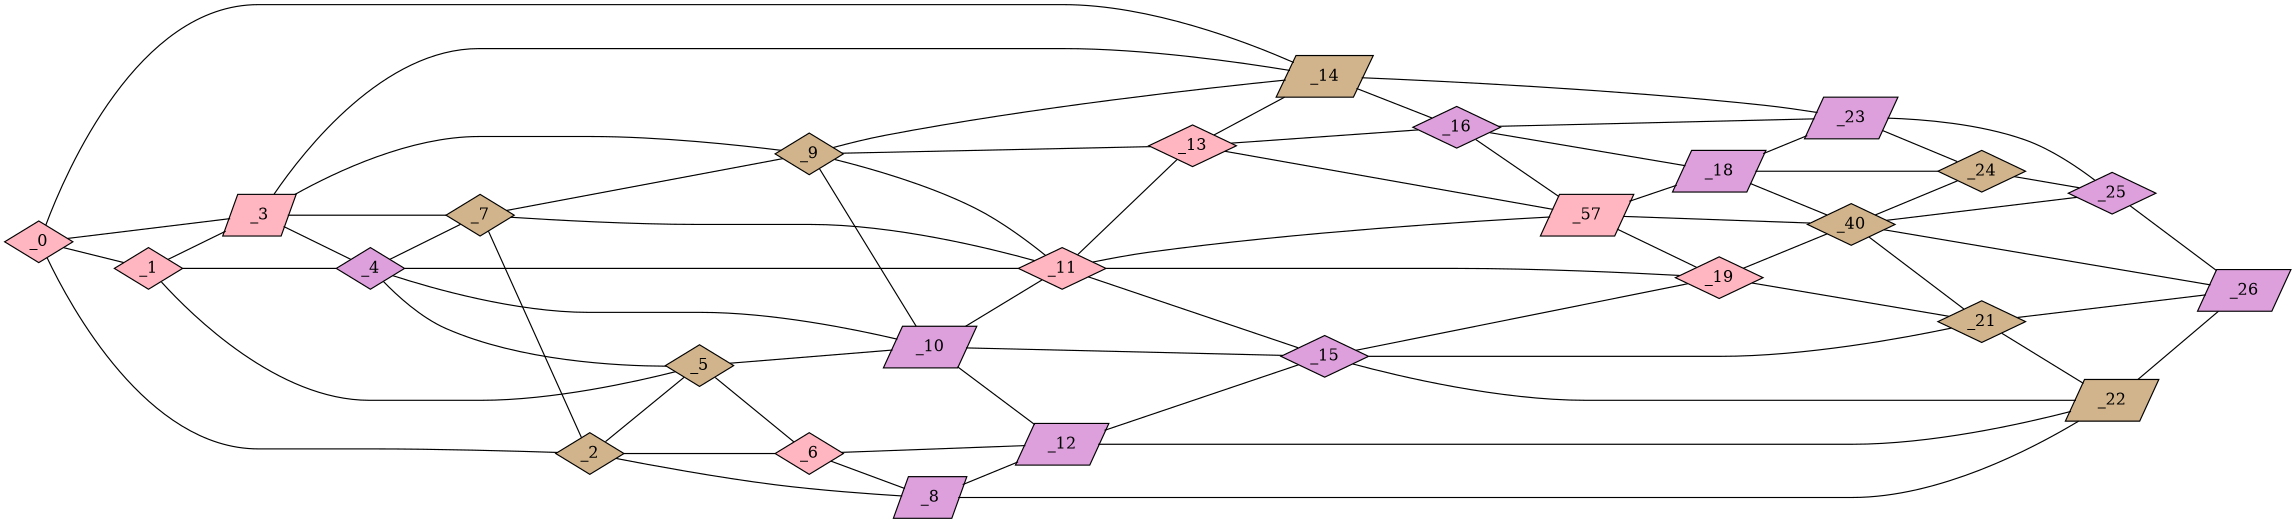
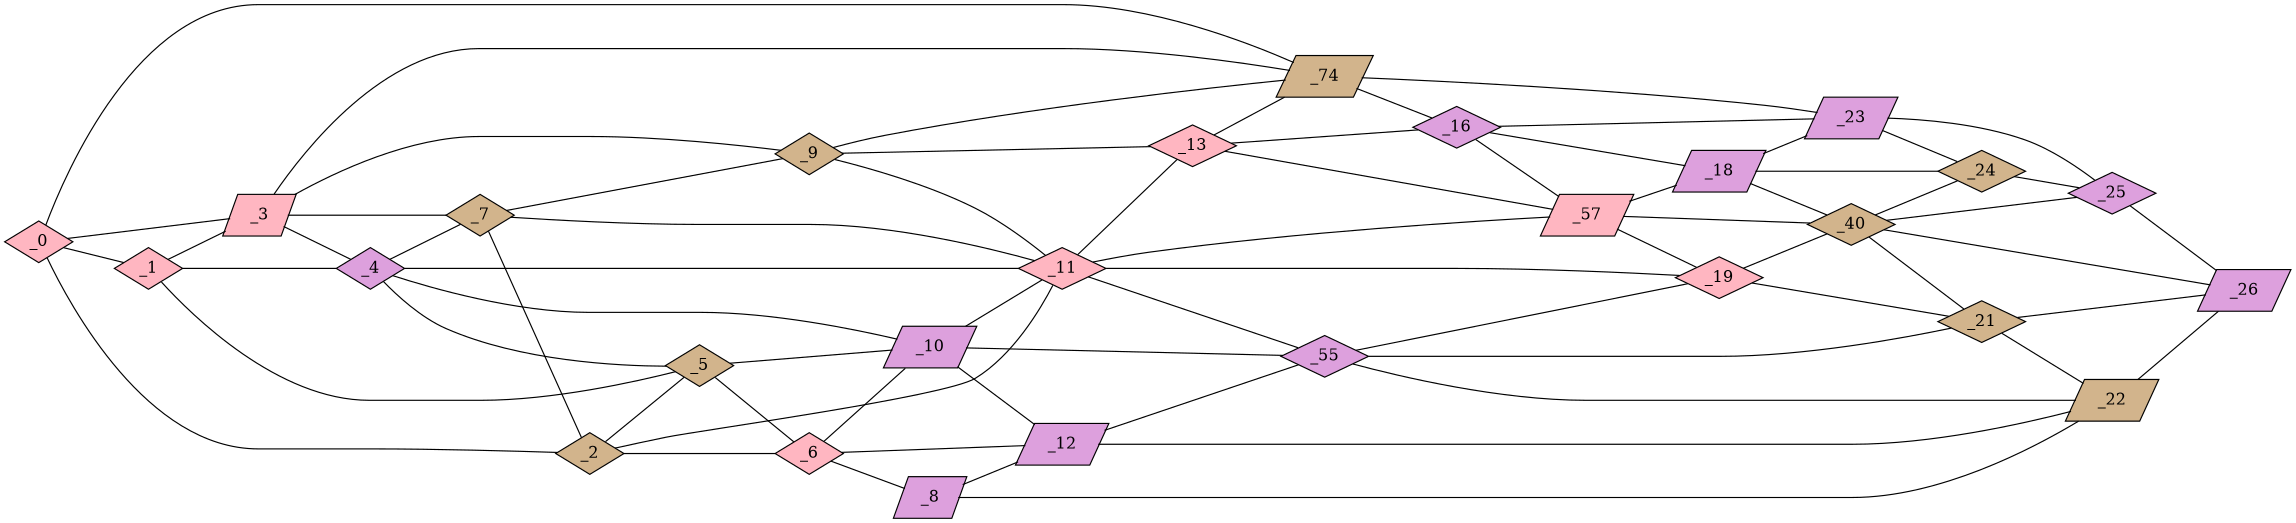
  graph {
    rankdir=LR
    node [fillcolor=plum shape=diamond style=filled x=58 y=51]
    edge [valence=2]
    _0 [fillcolor=lightpink x=7 y=54]
    _1 [fillcolor=lightpink x=18 y=53]
    _2 [fillcolor=tan x=32 y=23]
    _3 [fillcolor=lightpink shape=parallelogram x=38 y=77]
-   _14 [fillcolor=tan shape=parallelogram y=95]
+   _14 [fillcolor=tan shape=parallelogram y=95 label=_74]
    _4 [x=42 y=71]
    _5 [fillcolor=tan x=43]
    _6 [fillcolor=lightpink x=45 y=20]
    _8 [shape=parallelogram x=49 y=13]
    _7 [fillcolor=tan x=47 y=78]
    _9 [fillcolor=tan x=50 y=81]
    _16 [x=72 y=93]
    _23 [shape=parallelogram x=100 y=116]
    _10 [shape=parallelogram x=51]
    _11 [fillcolor=lightpink x=51 y=72]
    _12 [shape=parallelogram y=15]
    _22 [fillcolor=tan shape=parallelogram x=97 y=21]
    _13 [fillcolor=lightpink y=81]
    n19 [fillcolor=lightpink label=_57 shape=parallelogram x=74 y=80]
    _18 [shape=parallelogram x=80 y=92]
    _24 [fillcolor=tan x=108 y=105]
    _25 [x=112 y=103]
-   _15 [x=71]
+   _15 [x=71 label=_55]
    _19 [fillcolor=lightpink x=81 y=61]
    _26 [shape=parallelogram x=126 y=67]
    _21 [fillcolor=tan x=88 y=54]
    n27 [fillcolor=tan label=_40 x=87 y=78]
    _0 -- _1
    _0 -- _2 [valence=1]
    _0 -- _3 [valence=1]
    _0 -- _14 [valence=1]
    _1 -- _3
    _1 -- _4
    _1 -- _5
    _2 -- _5
    _2 -- _6
-   _2 -- _8 [valence=1]
+   _2 -- _11 [valence=1]
    _3 -- _14
    _3 -- _4 [valence=1]
    _3 -- _7
    _3 -- _9
    _14 -- _16
    _14 -- _23 [valence=1]
    _4 -- _5 [valence=1]
    _4 -- _7
    _4 -- _10
    _4 -- _11
    _5 -- _6
    _5 -- _10
    _6 -- _8
-   _9 -- _10
+   _6 -- _10
    _6 -- _12 [valence=1]
    _8 -- _12
    _8 -- _22 [valence=1]
    _7 -- _2 [valence=1]
    _7 -- _9
    _7 -- _11
    _9 -- _14 [valence=1]
    _9 -- _11
    _9 -- _13
    _16 -- _23
    _16 -- n19
    _16 -- _18
    _23 -- _24
    _23 -- _25 [valence=1]
    _10 -- _11 [valence=1]
    _10 -- _12
    _10 -- _15 [valence=1]
    _11 -- _13
    _11 -- n19 [valence=1]
    _11 -- _15
    _11 -- _19
    _12 -- _22
    _12 -- _15
    _22 -- _26 [valence=1]
    _13 -- _14
    _13 -- _16 [valence=1]
    _13 -- n19
    n19 -- _18
    n19 -- _19
    n19 -- n27 [valence=1]
    _18 -- _23
    _18 -- _24 [valence=1]
    _18 -- n27
    _24 -- _25 [valence=1]
    _25 -- _26 [valence=1]
    _15 -- _22
    _15 -- _19 [valence=1]
    _15 -- _21
    _19 -- _21
    _19 -- n27
    _21 -- _22
    _21 -- _26
    n27 -- _24
    n27 -- _25
    n27 -- _26 [valence=1]
    n27 -- _21 [valence=1]
  }
